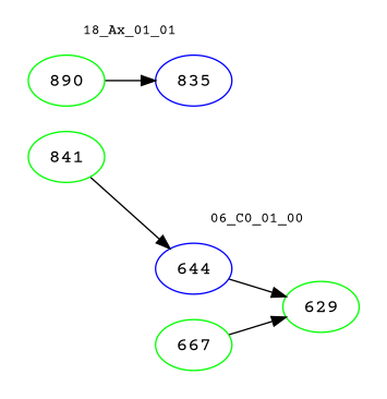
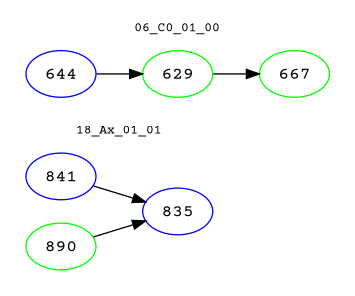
  digraph {
    fontname="Courier Prime"
    rankdir=LR
    node [color=blue fontname="Courier Prime"]
    edge [color=black fontname="Courier Prime"]
-   n1 [color=green label=841]
+   n1 [label=841]
    n2 [label=835]
    n3 [color=green label=890]
    n4 [label=644]
    n5 [color=green label=629]
    n6 [color=green label=667]
    subgraph cluster_1 {
      color=white
      fontsize=10
      label="18_Ax_01_01"
      n1
      n2
      n3
    }
    subgraph cluster_2 {
      color=white
      fontsize=10
      label="06_C0_01_00"
      n4
      n5
      n6
    }
-   n1 -> n4
+   n1 -> n2
    n3 -> n2
    n4 -> n5
-   n6 -> n5
+   n5 -> n6
  }
